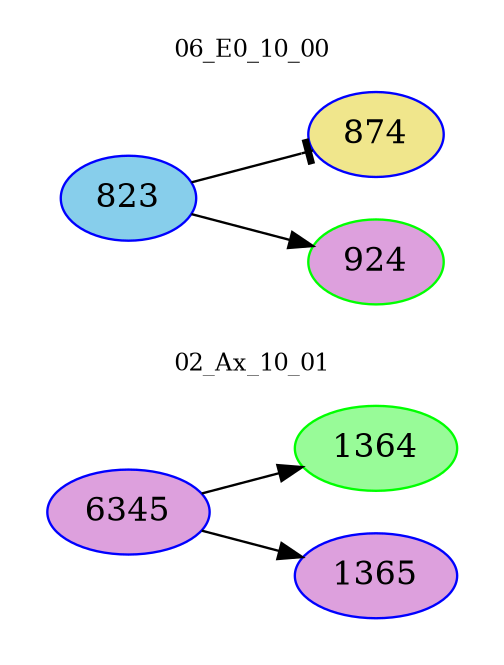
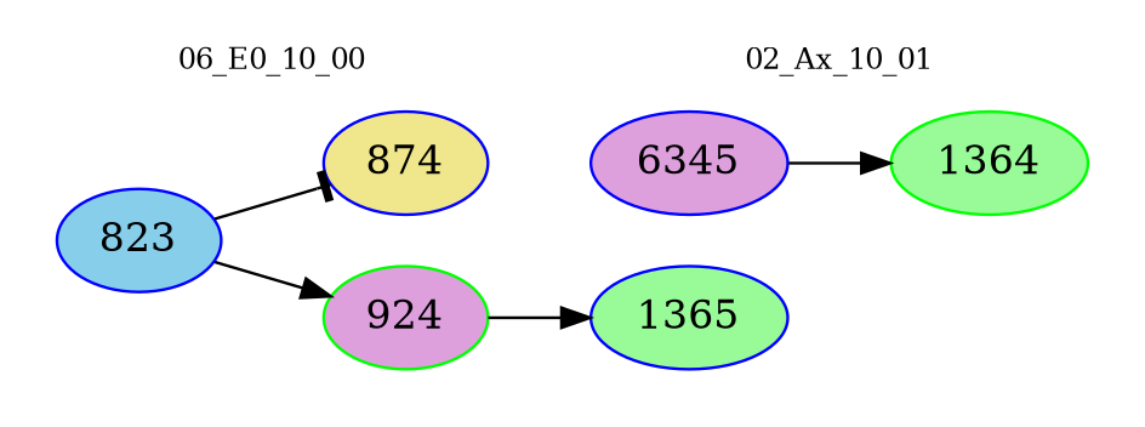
  digraph {
    rankdir=LR
    node [color=blue fillcolor=plum style=filled]
    edge [arrowhead=normal color=black]
    n1 [label=6345]
-   n2 [label=1365]
+   n2 [fillcolor=palegreen label=1365]
    n3 [color=green fillcolor=palegreen label=1364]
    n4 [fillcolor=skyblue label=823]
    n5 [color=green label=924]
    n6 [fillcolor=khaki label=874]
    subgraph cluster_1 {
      color=white
      fontsize=10
      label="02_Ax_10_01"
      n1
      n2
      n3
    }
    subgraph cluster_2 {
      color=white
      fontsize=10
      label="06_E0_10_00"
      n4
      n5
      n6
    }
-   n1 -> n2
+   n5 -> n2
    n1 -> n3
    n4 -> n5
    n4 -> n6 [arrowhead=tee]
  }
